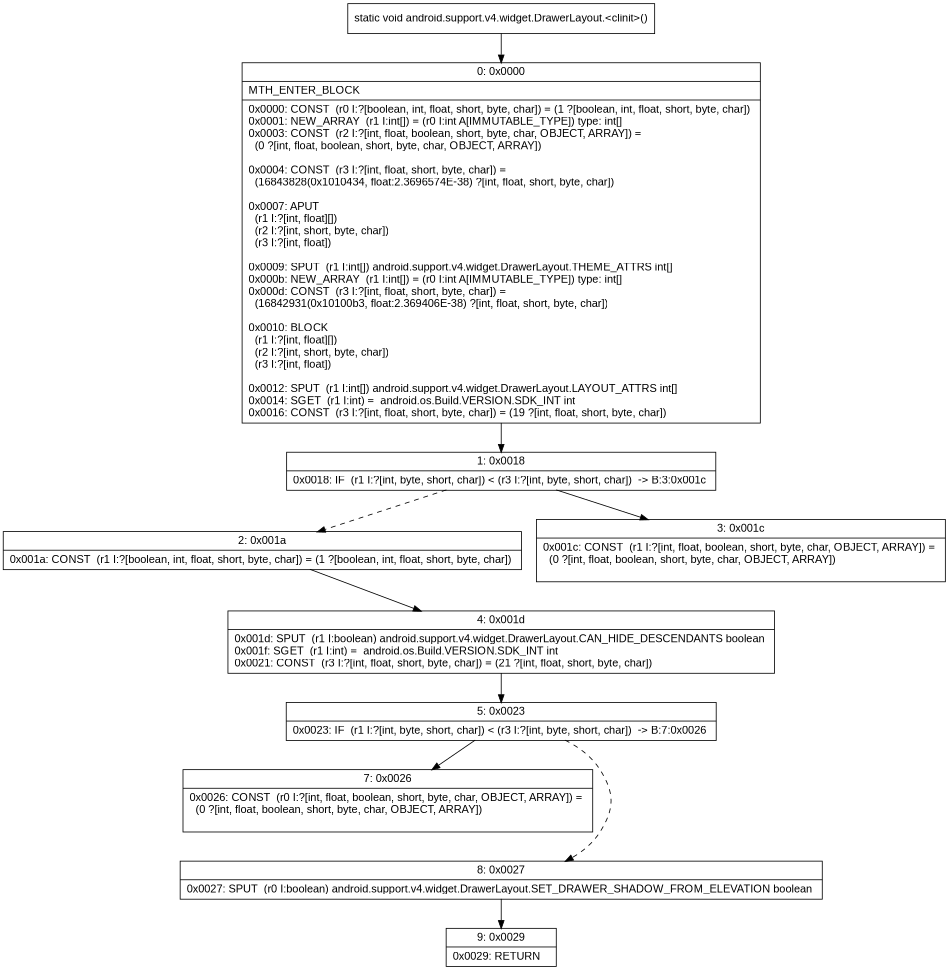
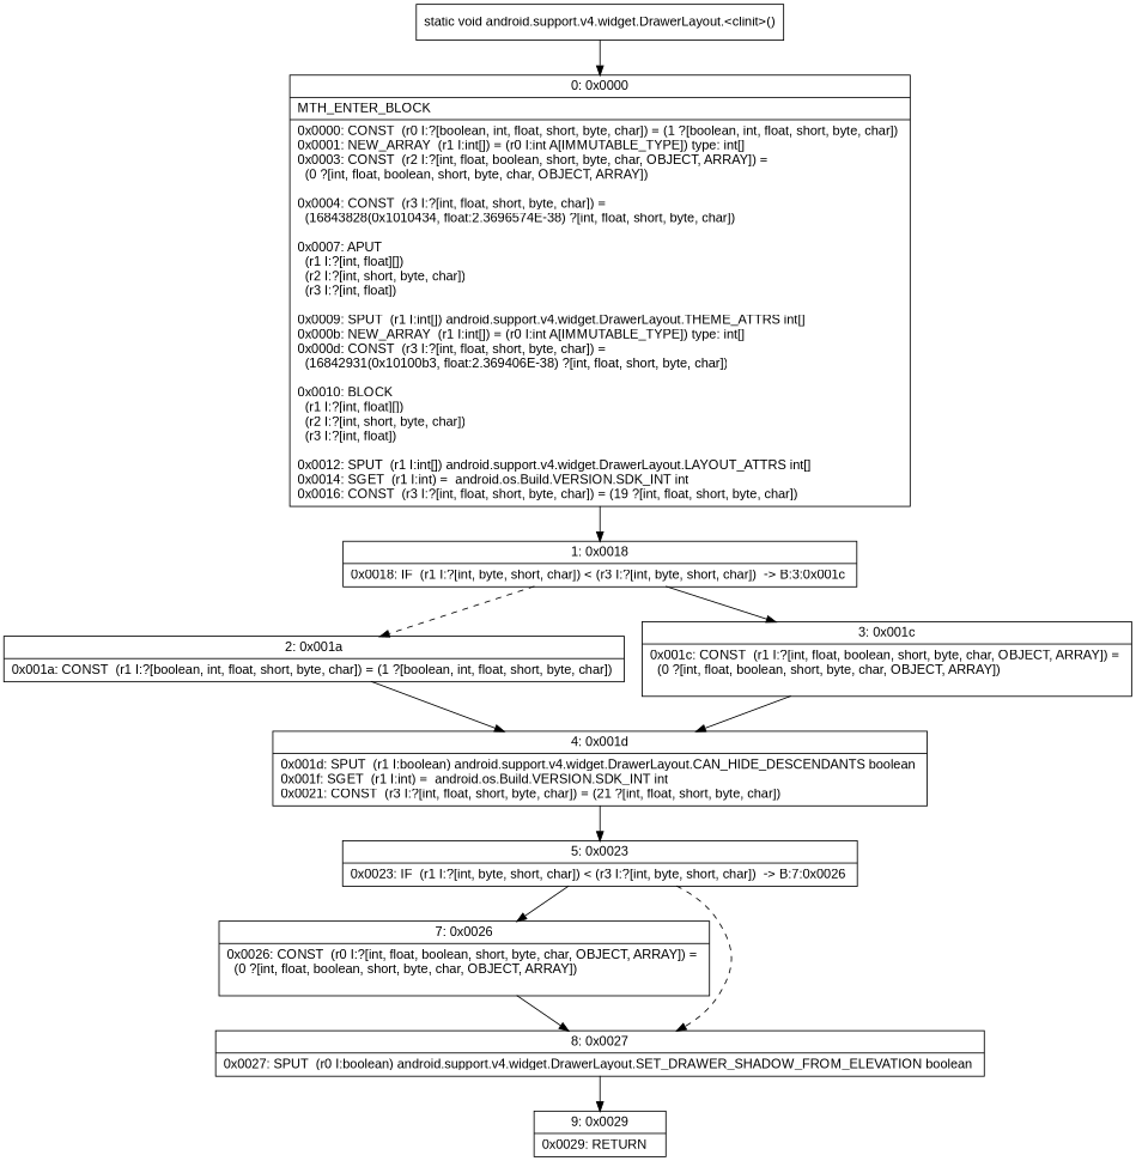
  digraph {
    fontname="Liberation Sans"
    node [fontname="Liberation Sans" shape=record]
    edge [fontname="Liberation Sans"]
    n1 [label="{0\:\ 0x0000|MTH_ENTER_BLOCK\l|0x0000: CONST  (r0 I:?[boolean, int, float, short, byte, char]) = (1 ?[boolean, int, float, short, byte, char]) \l0x0001: NEW_ARRAY  (r1 I:int[]) = (r0 I:int A[IMMUTABLE_TYPE]) type: int[] \l0x0003: CONST  (r2 I:?[int, float, boolean, short, byte, char, OBJECT, ARRAY]) = \l  (0 ?[int, float, boolean, short, byte, char, OBJECT, ARRAY])\l \l0x0004: CONST  (r3 I:?[int, float, short, byte, char]) = \l  (16843828(0x1010434, float:2.3696574E\-38) ?[int, float, short, byte, char])\l \l0x0007: APUT  \l  (r1 I:?[int, float][])\l  (r2 I:?[int, short, byte, char])\l  (r3 I:?[int, float])\l \l0x0009: SPUT  (r1 I:int[]) android.support.v4.widget.DrawerLayout.THEME_ATTRS int[] \l0x000b: NEW_ARRAY  (r1 I:int[]) = (r0 I:int A[IMMUTABLE_TYPE]) type: int[] \l0x000d: CONST  (r3 I:?[int, float, short, byte, char]) = \l  (16842931(0x10100b3, float:2.369406E\-38) ?[int, float, short, byte, char])\l \l0x0010: BLOCK  \l  (r1 I:?[int, float][])\l  (r2 I:?[int, short, byte, char])\l  (r3 I:?[int, float])\l \l0x0012: SPUT  (r1 I:int[]) android.support.v4.widget.DrawerLayout.LAYOUT_ATTRS int[] \l0x0014: SGET  (r1 I:int) =  android.os.Build.VERSION.SDK_INT int \l0x0016: CONST  (r3 I:?[int, float, short, byte, char]) = (19 ?[int, float, short, byte, char]) \l}"]
    n2 [label="{1\:\ 0x0018|0x0018: IF  (r1 I:?[int, byte, short, char]) \< (r3 I:?[int, byte, short, char])  \-\> B:3:0x001c \l}"]
    n3 [label="{2\:\ 0x001a|0x001a: CONST  (r1 I:?[boolean, int, float, short, byte, char]) = (1 ?[boolean, int, float, short, byte, char]) \l}"]
    n4 [label="{3\:\ 0x001c|0x001c: CONST  (r1 I:?[int, float, boolean, short, byte, char, OBJECT, ARRAY]) = \l  (0 ?[int, float, boolean, short, byte, char, OBJECT, ARRAY])\l \l}"]
    n5 [label="{4\:\ 0x001d|0x001d: SPUT  (r1 I:boolean) android.support.v4.widget.DrawerLayout.CAN_HIDE_DESCENDANTS boolean \l0x001f: SGET  (r1 I:int) =  android.os.Build.VERSION.SDK_INT int \l0x0021: CONST  (r3 I:?[int, float, short, byte, char]) = (21 ?[int, float, short, byte, char]) \l}"]
    n6 [label="{5\:\ 0x0023|0x0023: IF  (r1 I:?[int, byte, short, char]) \< (r3 I:?[int, byte, short, char])  \-\> B:7:0x0026 \l}"]
    n7 [label="{7\:\ 0x0026|0x0026: CONST  (r0 I:?[int, float, boolean, short, byte, char, OBJECT, ARRAY]) = \l  (0 ?[int, float, boolean, short, byte, char, OBJECT, ARRAY])\l \l}"]
    n8 [label="{8\:\ 0x0027|0x0027: SPUT  (r0 I:boolean) android.support.v4.widget.DrawerLayout.SET_DRAWER_SHADOW_FROM_ELEVATION boolean \l}"]
    n9 [label="{9\:\ 0x0029|0x0029: RETURN   \l}"]
    n10 [label="{static void android.support.v4.widget.DrawerLayout.\<clinit\>() }"]
    n1 -> n2
    n2 -> n3 [style=dashed]
    n2 -> n4
    n3 -> n5
+   n4 -> n5
    n5 -> n6
    n6 -> n7
    n6 -> n8 [style=dashed]
+   n7 -> n8
    n8 -> n9
    n10 -> n1
  }
